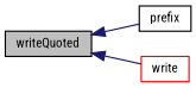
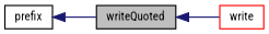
  digraph {
    fontname="Roboto Condensed"
    rankdir=LR
    node [color=black fontname="Roboto Condensed" fontsize=10 shape=record]
    edge [color=midnightblue dir=back fontname="Roboto Condensed" fontsize=10 labelfontname=FreeSans labelfontsize=10 style=solid]
    n1 [fillcolor=grey75 fontcolor=black height=0.2 label=writeQuoted style=filled width=0.4]
    n2 [height=0.2 label=prefix width=0.4]
    n3 [color=red height=0.2 label=write width=0.4]
-   n1 -> n2
+   n2 -> n1
    n1 -> n3
  }
